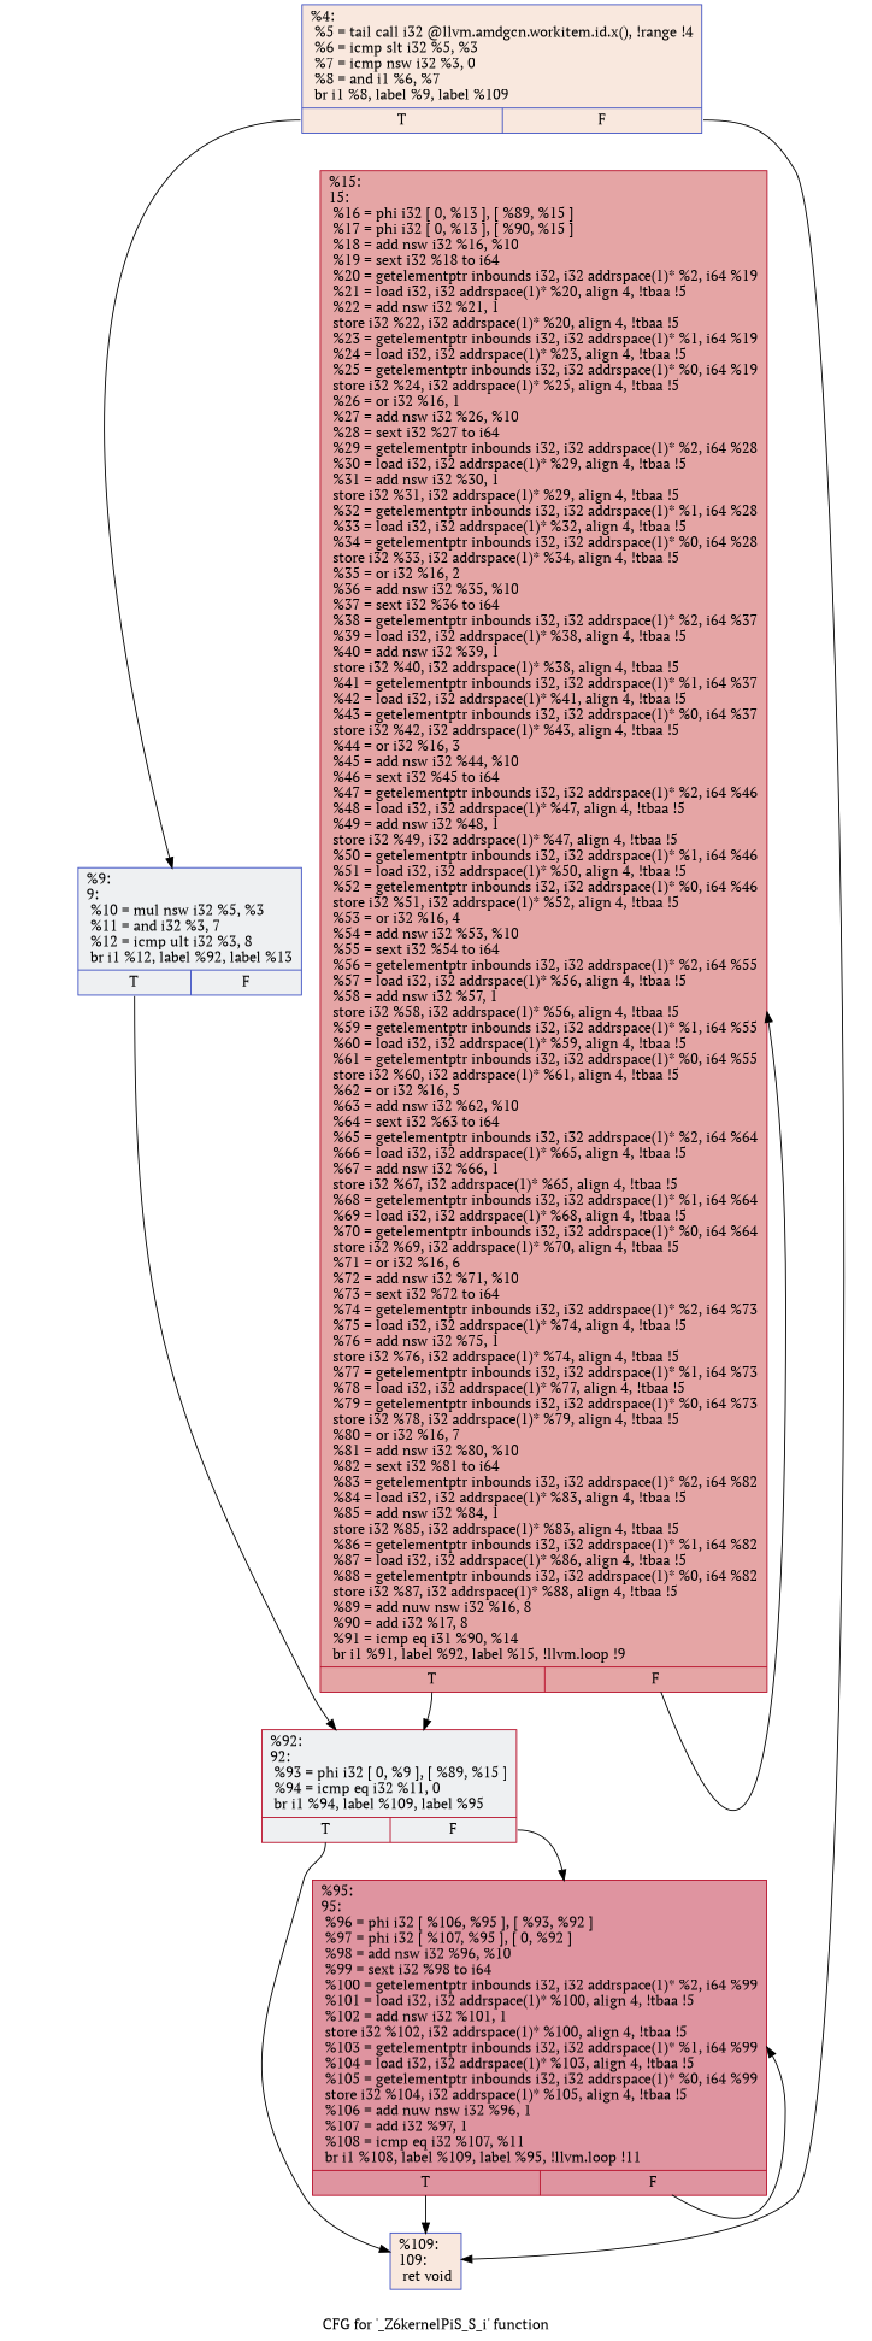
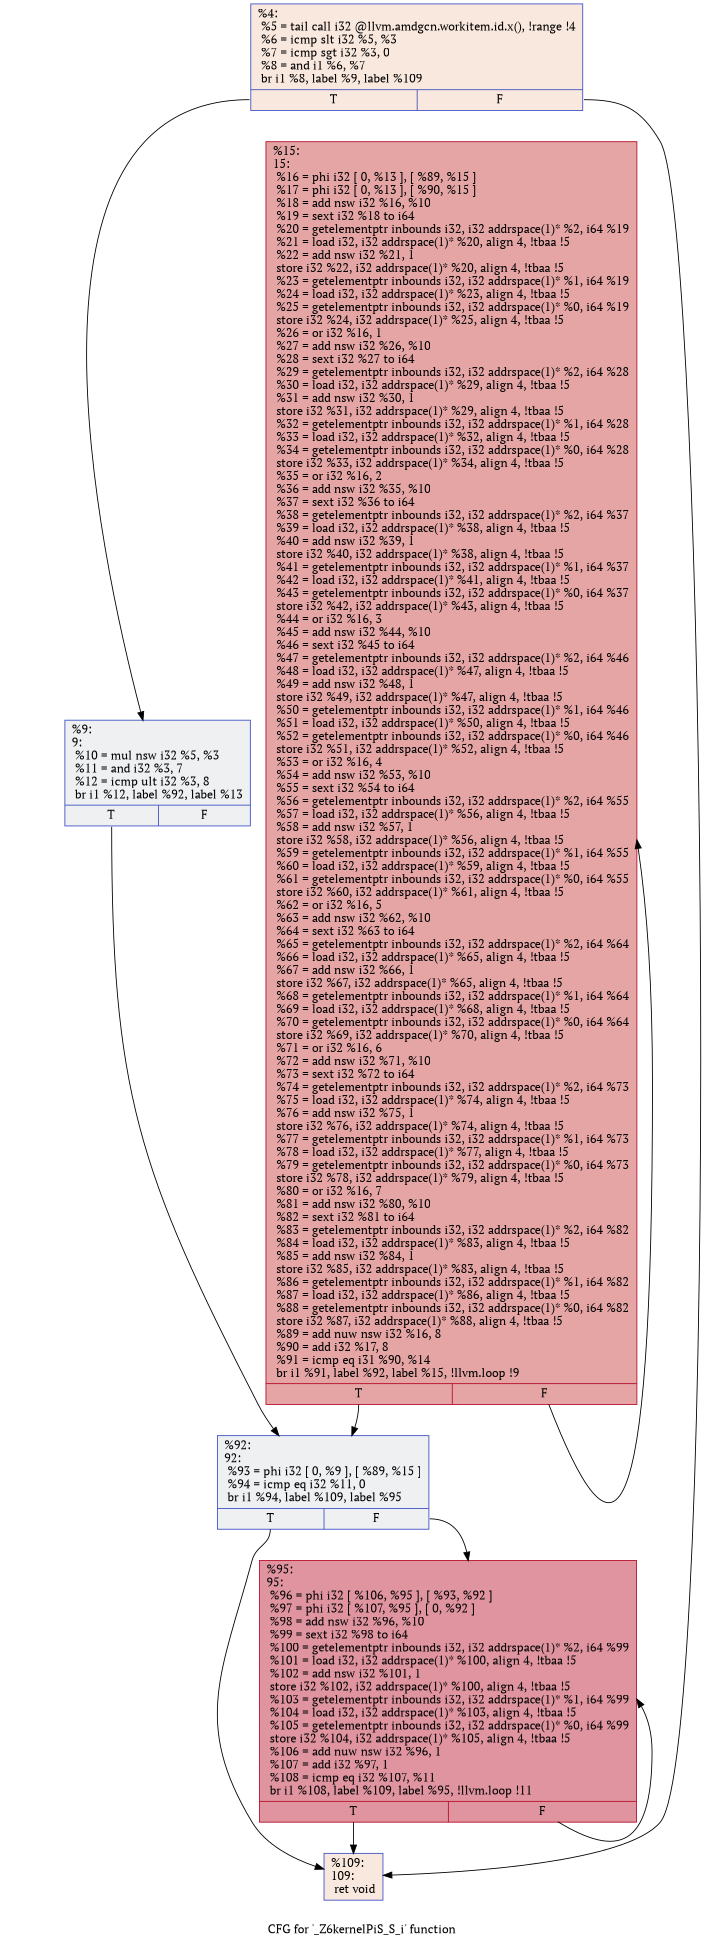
  digraph {
    fontname="PT Serif"
    label="CFG for '_Z6kernelPiS_S_i' function"
    node [color="#3d50c3ff" fillcolor="#f2cab570" fontname="PT Serif" shape=record style=filled]
    edge [fontname="PT Serif" tailport=s0]
-   n1 [label="{%4:\l  %5 = tail call i32 @llvm.amdgcn.workitem.id.x(), !range !4\l  %6 = icmp slt i32 %5, %3\l  %7 = icmp nsw i32 %3, 0\l  %8 = and i1 %6, %7\l  br i1 %8, label %9, label %109\l|{<s0>T|<s1>F}}"]
+   n1 [label="{%4:\l  %5 = tail call i32 @llvm.amdgcn.workitem.id.x(), !range !4\l  %6 = icmp slt i32 %5, %3\l  %7 = icmp sgt i32 %3, 0\l  %8 = and i1 %6, %7\l  br i1 %8, label %9, label %109\l|{<s0>T|<s1>F}}"]
    n2 [fillcolor="#d9dce170" label="{%9:\l9:                                                \l  %10 = mul nsw i32 %5, %3\l  %11 = and i32 %3, 7\l  %12 = icmp ult i32 %3, 8\l  br i1 %12, label %92, label %13\l|{<s0>T|<s1>F}}"]
    n3 [label="{%109:\l109:                                              \l  ret void\l}"]
-   n4 [color="#b70d28ff" fillcolor="#d9dce170" label="{%92:\l92:                                               \l  %93 = phi i32 [ 0, %9 ], [ %89, %15 ]\l  %94 = icmp eq i32 %11, 0\l  br i1 %94, label %109, label %95\l|{<s0>T|<s1>F}}"]
+   n4 [fillcolor="#d9dce170" label="{%92:\l92:                                               \l  %93 = phi i32 [ 0, %9 ], [ %89, %15 ]\l  %94 = icmp eq i32 %11, 0\l  br i1 %94, label %109, label %95\l|{<s0>T|<s1>F}}"]
    n5 [color="#b70d28ff" fillcolor="#b70d2870" label="{%95:\l95:                                               \l  %96 = phi i32 [ %106, %95 ], [ %93, %92 ]\l  %97 = phi i32 [ %107, %95 ], [ 0, %92 ]\l  %98 = add nsw i32 %96, %10\l  %99 = sext i32 %98 to i64\l  %100 = getelementptr inbounds i32, i32 addrspace(1)* %2, i64 %99\l  %101 = load i32, i32 addrspace(1)* %100, align 4, !tbaa !5\l  %102 = add nsw i32 %101, 1\l  store i32 %102, i32 addrspace(1)* %100, align 4, !tbaa !5\l  %103 = getelementptr inbounds i32, i32 addrspace(1)* %1, i64 %99\l  %104 = load i32, i32 addrspace(1)* %103, align 4, !tbaa !5\l  %105 = getelementptr inbounds i32, i32 addrspace(1)* %0, i64 %99\l  store i32 %104, i32 addrspace(1)* %105, align 4, !tbaa !5\l  %106 = add nuw nsw i32 %96, 1\l  %107 = add i32 %97, 1\l  %108 = icmp eq i32 %107, %11\l  br i1 %108, label %109, label %95, !llvm.loop !11\l|{<s0>T|<s1>F}}"]
    n6 [color="#b70d28ff" fillcolor="#c5333470" label="{%15:\l15:                                               \l  %16 = phi i32 [ 0, %13 ], [ %89, %15 ]\l  %17 = phi i32 [ 0, %13 ], [ %90, %15 ]\l  %18 = add nsw i32 %16, %10\l  %19 = sext i32 %18 to i64\l  %20 = getelementptr inbounds i32, i32 addrspace(1)* %2, i64 %19\l  %21 = load i32, i32 addrspace(1)* %20, align 4, !tbaa !5\l  %22 = add nsw i32 %21, 1\l  store i32 %22, i32 addrspace(1)* %20, align 4, !tbaa !5\l  %23 = getelementptr inbounds i32, i32 addrspace(1)* %1, i64 %19\l  %24 = load i32, i32 addrspace(1)* %23, align 4, !tbaa !5\l  %25 = getelementptr inbounds i32, i32 addrspace(1)* %0, i64 %19\l  store i32 %24, i32 addrspace(1)* %25, align 4, !tbaa !5\l  %26 = or i32 %16, 1\l  %27 = add nsw i32 %26, %10\l  %28 = sext i32 %27 to i64\l  %29 = getelementptr inbounds i32, i32 addrspace(1)* %2, i64 %28\l  %30 = load i32, i32 addrspace(1)* %29, align 4, !tbaa !5\l  %31 = add nsw i32 %30, 1\l  store i32 %31, i32 addrspace(1)* %29, align 4, !tbaa !5\l  %32 = getelementptr inbounds i32, i32 addrspace(1)* %1, i64 %28\l  %33 = load i32, i32 addrspace(1)* %32, align 4, !tbaa !5\l  %34 = getelementptr inbounds i32, i32 addrspace(1)* %0, i64 %28\l  store i32 %33, i32 addrspace(1)* %34, align 4, !tbaa !5\l  %35 = or i32 %16, 2\l  %36 = add nsw i32 %35, %10\l  %37 = sext i32 %36 to i64\l  %38 = getelementptr inbounds i32, i32 addrspace(1)* %2, i64 %37\l  %39 = load i32, i32 addrspace(1)* %38, align 4, !tbaa !5\l  %40 = add nsw i32 %39, 1\l  store i32 %40, i32 addrspace(1)* %38, align 4, !tbaa !5\l  %41 = getelementptr inbounds i32, i32 addrspace(1)* %1, i64 %37\l  %42 = load i32, i32 addrspace(1)* %41, align 4, !tbaa !5\l  %43 = getelementptr inbounds i32, i32 addrspace(1)* %0, i64 %37\l  store i32 %42, i32 addrspace(1)* %43, align 4, !tbaa !5\l  %44 = or i32 %16, 3\l  %45 = add nsw i32 %44, %10\l  %46 = sext i32 %45 to i64\l  %47 = getelementptr inbounds i32, i32 addrspace(1)* %2, i64 %46\l  %48 = load i32, i32 addrspace(1)* %47, align 4, !tbaa !5\l  %49 = add nsw i32 %48, 1\l  store i32 %49, i32 addrspace(1)* %47, align 4, !tbaa !5\l  %50 = getelementptr inbounds i32, i32 addrspace(1)* %1, i64 %46\l  %51 = load i32, i32 addrspace(1)* %50, align 4, !tbaa !5\l  %52 = getelementptr inbounds i32, i32 addrspace(1)* %0, i64 %46\l  store i32 %51, i32 addrspace(1)* %52, align 4, !tbaa !5\l  %53 = or i32 %16, 4\l  %54 = add nsw i32 %53, %10\l  %55 = sext i32 %54 to i64\l  %56 = getelementptr inbounds i32, i32 addrspace(1)* %2, i64 %55\l  %57 = load i32, i32 addrspace(1)* %56, align 4, !tbaa !5\l  %58 = add nsw i32 %57, 1\l  store i32 %58, i32 addrspace(1)* %56, align 4, !tbaa !5\l  %59 = getelementptr inbounds i32, i32 addrspace(1)* %1, i64 %55\l  %60 = load i32, i32 addrspace(1)* %59, align 4, !tbaa !5\l  %61 = getelementptr inbounds i32, i32 addrspace(1)* %0, i64 %55\l  store i32 %60, i32 addrspace(1)* %61, align 4, !tbaa !5\l  %62 = or i32 %16, 5\l  %63 = add nsw i32 %62, %10\l  %64 = sext i32 %63 to i64\l  %65 = getelementptr inbounds i32, i32 addrspace(1)* %2, i64 %64\l  %66 = load i32, i32 addrspace(1)* %65, align 4, !tbaa !5\l  %67 = add nsw i32 %66, 1\l  store i32 %67, i32 addrspace(1)* %65, align 4, !tbaa !5\l  %68 = getelementptr inbounds i32, i32 addrspace(1)* %1, i64 %64\l  %69 = load i32, i32 addrspace(1)* %68, align 4, !tbaa !5\l  %70 = getelementptr inbounds i32, i32 addrspace(1)* %0, i64 %64\l  store i32 %69, i32 addrspace(1)* %70, align 4, !tbaa !5\l  %71 = or i32 %16, 6\l  %72 = add nsw i32 %71, %10\l  %73 = sext i32 %72 to i64\l  %74 = getelementptr inbounds i32, i32 addrspace(1)* %2, i64 %73\l  %75 = load i32, i32 addrspace(1)* %74, align 4, !tbaa !5\l  %76 = add nsw i32 %75, 1\l  store i32 %76, i32 addrspace(1)* %74, align 4, !tbaa !5\l  %77 = getelementptr inbounds i32, i32 addrspace(1)* %1, i64 %73\l  %78 = load i32, i32 addrspace(1)* %77, align 4, !tbaa !5\l  %79 = getelementptr inbounds i32, i32 addrspace(1)* %0, i64 %73\l  store i32 %78, i32 addrspace(1)* %79, align 4, !tbaa !5\l  %80 = or i32 %16, 7\l  %81 = add nsw i32 %80, %10\l  %82 = sext i32 %81 to i64\l  %83 = getelementptr inbounds i32, i32 addrspace(1)* %2, i64 %82\l  %84 = load i32, i32 addrspace(1)* %83, align 4, !tbaa !5\l  %85 = add nsw i32 %84, 1\l  store i32 %85, i32 addrspace(1)* %83, align 4, !tbaa !5\l  %86 = getelementptr inbounds i32, i32 addrspace(1)* %1, i64 %82\l  %87 = load i32, i32 addrspace(1)* %86, align 4, !tbaa !5\l  %88 = getelementptr inbounds i32, i32 addrspace(1)* %0, i64 %82\l  store i32 %87, i32 addrspace(1)* %88, align 4, !tbaa !5\l  %89 = add nuw nsw i32 %16, 8\l  %90 = add i32 %17, 8\l  %91 = icmp eq i31 %90, %14\l  br i1 %91, label %92, label %15, !llvm.loop !9\l|{<s0>T|<s1>F}}"]
    n1 -> n2
    n1 -> n3 [tailport=s1]
    n2 -> n4
    n4 -> n3
    n4 -> n5 [tailport=s1]
    n5 -> n3
    n5 -> n5 [tailport=s1]
    n6 -> n4
    n6 -> n6 [tailport=s1]
  }
